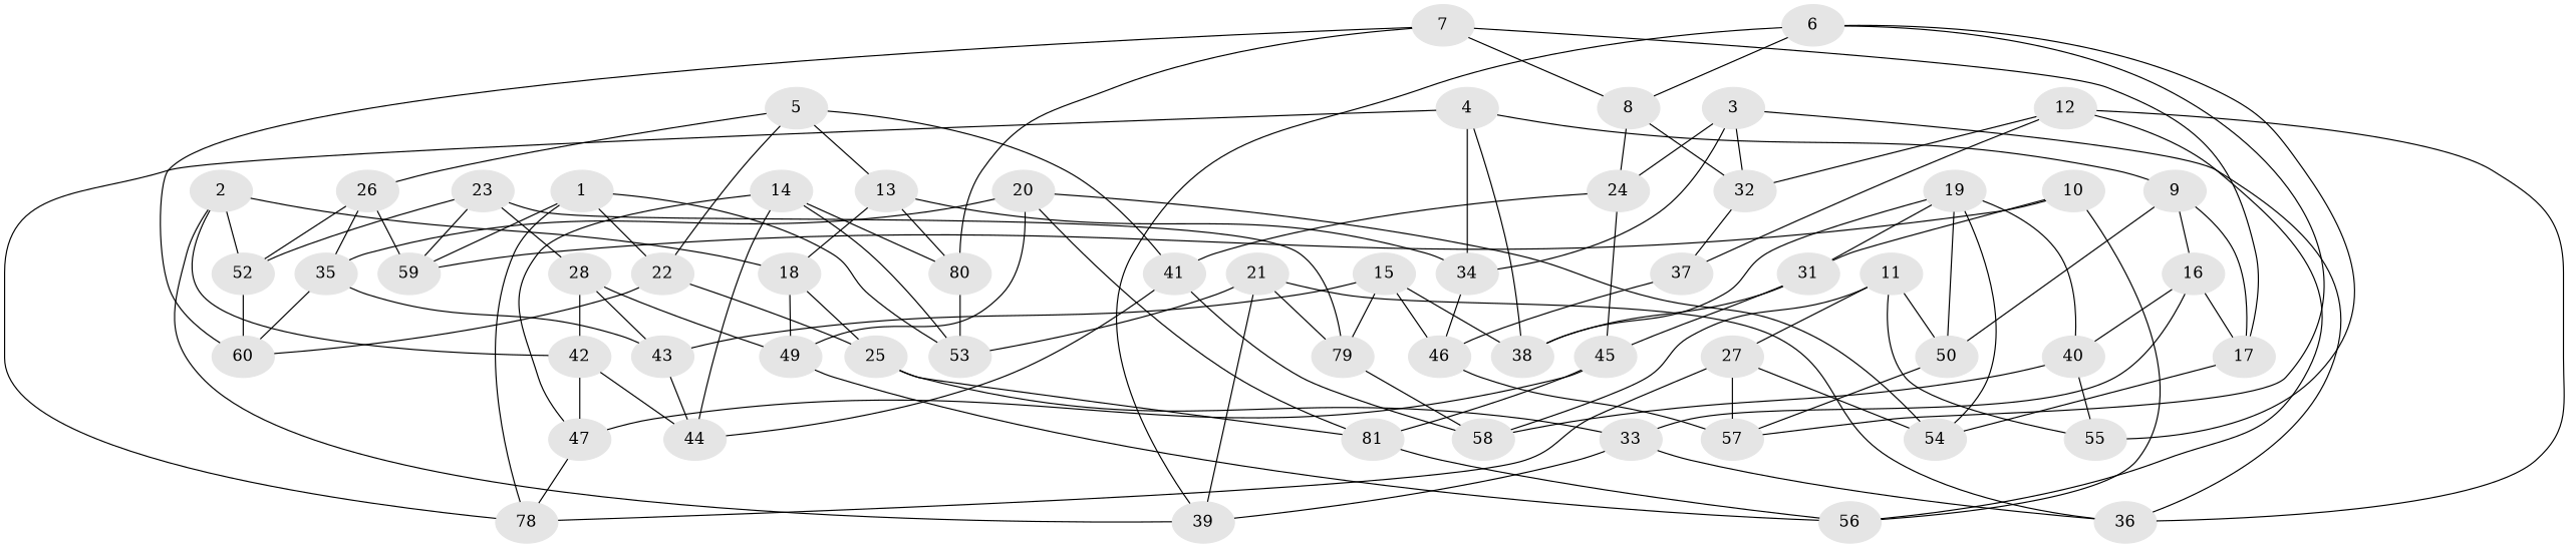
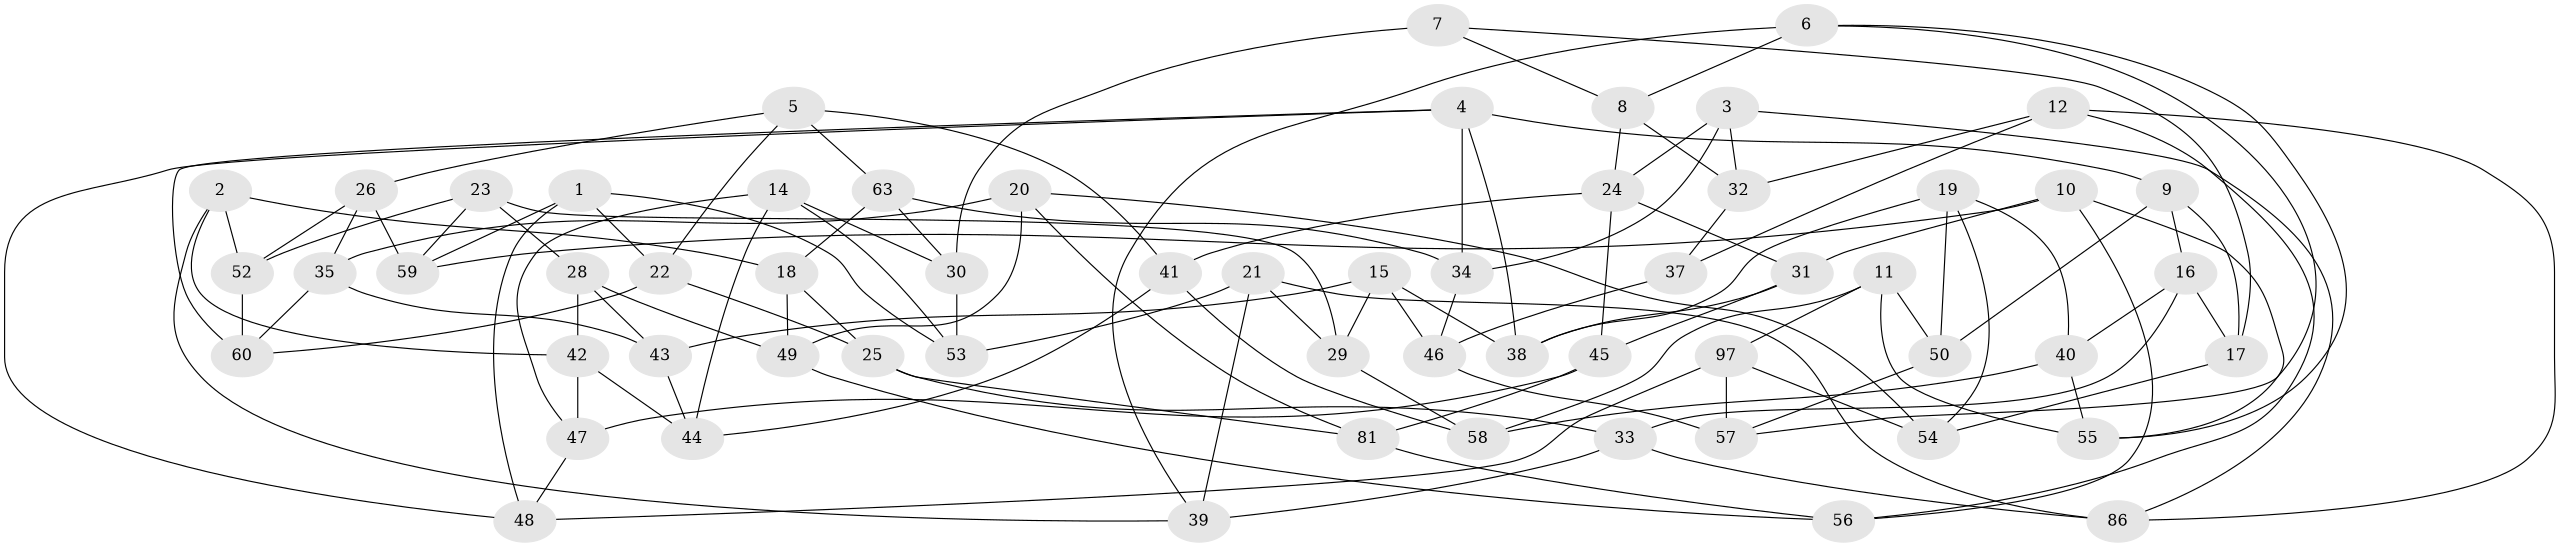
  graph {
    node [color=gray90 style=filled]
    1
    22
-   48 [label=78]
+   48
    53
    59
    60
    25
    2
    18
    39
    42
    52
    49
    44
    47
    3
    24
    32
    34
-   36
+   36 [label=86]
    41
    31
    45
    37
    46
    4
    9
    38
    17
    16
    50
    5
-   13
+   13 [label=63]
    26
-   30 [label=80]
+   30
    35
    58
    6
    8
    55
    57
    7
    54
    33
    40
    10
    56
    11
-   27
+   27 [label=97]
    12
    14
    15
-   29 [label=79]
+   29
    43
    n55 [label=81]
    19
    20
    21
    23
    28
    1 -- 22
    1 -- 48
    1 -- 53
    1 -- 59
    22 -- 60
    22 -- 25
    25 -- 33
    25 -- n55
    2 -- 18
    2 -- 39
    2 -- 42
    2 -- 52
    18 -- 25
    18 -- 49
    42 -- 44
    42 -- 47
    52 -- 60
    49 -- 56
    47 -- 48
    3 -- 24
    3 -- 32
    3 -- 34
    3 -- 36
    24 -- 41
-   19 -- 31
+   24 -- 31
    24 -- 45
    32 -- 37
    34 -- 46
    41 -- 44
    41 -- 58
    31 -- 45
    31 -- 38
    45 -- 47
    45 -- n55
    37 -- 46
    46 -- 57
    4 -- 48
    4 -- 34
    4 -- 9
    4 -- 38
    9 -- 17
    9 -- 16
    9 -- 50
    17 -- 54
    16 -- 17
    16 -- 33
    16 -- 40
    50 -- 57
    5 -- 22
    5 -- 41
    5 -- 13
    5 -- 26
    13 -- 18
    13 -- 34
    13 -- 30
    26 -- 59
    26 -- 52
    26 -- 35
    30 -- 53
    35 -- 60
    35 -- 43
    6 -- 39
    6 -- 8
    6 -- 55
    6 -- 57
    8 -- 24
    8 -- 32
-   7 -- 60
+   4 -- 60
    7 -- 17
    7 -- 30
    7 -- 8
    33 -- 39
    33 -- 36
    40 -- 58
    40 -- 55
    10 -- 59
    10 -- 31
+   10 -- 55
    10 -- 56
    11 -- 50
    11 -- 58
    11 -- 55
    11 -- 27
    27 -- 48
    27 -- 57
    27 -- 54
    12 -- 32
    12 -- 36
    12 -- 37
    12 -- 56
    14 -- 53
    14 -- 44
    14 -- 47
    14 -- 30
    15 -- 46
    15 -- 38
    15 -- 29
    15 -- 43
    29 -- 58
    43 -- 44
    n55 -- 56
    19 -- 38
    19 -- 50
    19 -- 54
    19 -- 40
    20 -- 49
    20 -- 35
    20 -- 54
    20 -- n55
    21 -- 53
    21 -- 39
    21 -- 36
    21 -- 29
    23 -- 59
    23 -- 52
    23 -- 29
    23 -- 28
    28 -- 42
    28 -- 49
    28 -- 43
  }
